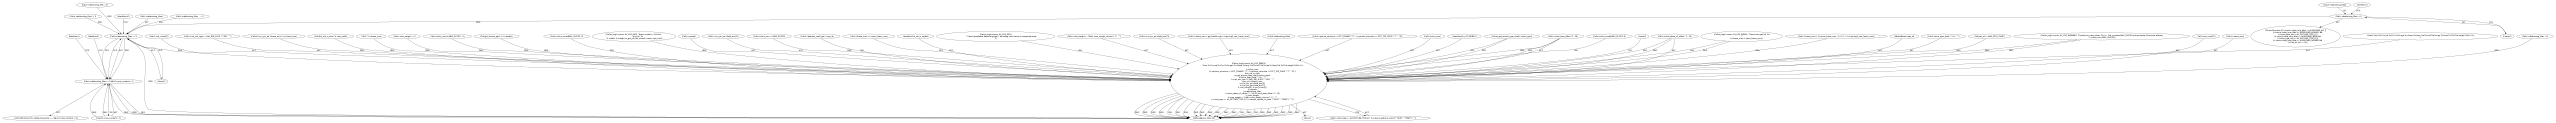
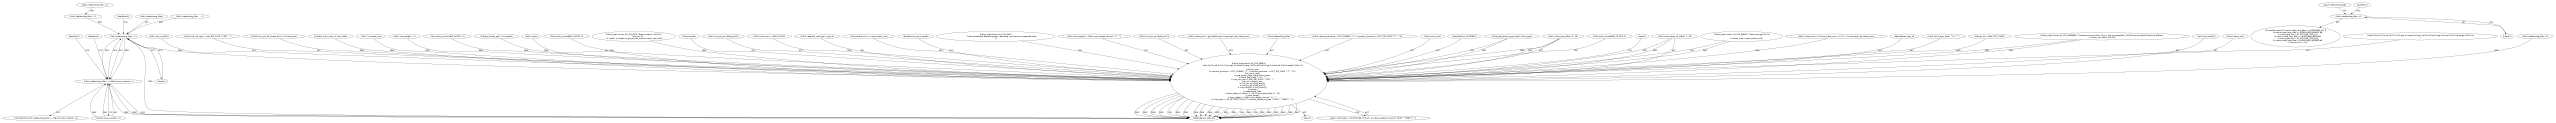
  digraph {
    fontname=Inter
    node [fontname=Inter]
    edge [fontname=Inter]
    n1 [label="(Call,h->deblocking_filter = 0)"]
    n2 [label="(Call,h->deblocking_filter == 1)"]
    n3 [label="(ControlStructure,if (h->avctx->skip_loop_filter >= AVDISCARD_ALL ||\n        (h->avctx->skip_loop_filter >= AVDISCARD_NONKEY &&\n         h->slice_type_nos != AV_PICTURE_TYPE_I) ||\n        (h->avctx->skip_loop_filter >= AVDISCARD_BIDIR  &&\n         h->slice_type_nos == AV_PICTURE_TYPE_B) ||\n        (h->avctx->skip_loop_filter >= AVDISCARD_NONREF &&\n         h->nal_ref_idc == 0)))"]
    n4 [label="(Literal,0)"]
    n5 [label="(Call,h->deblocking_filter == 1 && h0->max_contexts > 1)"]
    n6 [label="(Call,av_log(h->avctx, AV_LOG_DEBUG,\n               \"slice:%d %s mb:%d %c%s%s pps:%u frame:%d poc:%d/%d ref:%d/%d qp:%d loop:%d:%d:%d weight:%d%s %s\n\",\n               h->slice_num,\n               (h->picture_structure == PICT_FRAME ? \"F\" : h->picture_structure == PICT_TOP_FIELD ? \"T\" : \"B\"),\n               first_mb_in_slice,\n               av_get_picture_type_char(h->slice_type),\n               h->slice_type_fixed ? \" fix\" : \"\",\n               h->nal_unit_type == NAL_IDR_SLICE ? \" IDR\" : \"\",\n               pps_id, h->frame_num,\n               h->cur_pic_ptr->field_poc[0],\n               h->cur_pic_ptr->field_poc[1],\n               h->ref_count[0], h->ref_count[1],\n               h->qscale,\n               h->deblocking_filter,\n               h->slice_alpha_c0_offset / 2 - 26, h->slice_beta_offset / 2 - 26,\n               h->use_weight,\n               h->use_weight == 1 && h->use_weight_chroma ? \"c\" : \"\",\n               h->slice_type == AV_PICTURE_TYPE_B ? (h->direct_spatial_mv_pred ? \"SPAT\" : \"TEMP\") : \"\"))"]
    n7 [label="(Literal,1)"]
    n8 [label="(MethodReturn,static int)"]
    n9 [label="(ControlStructure,if (h->deblocking_filter == 1 && h0->max_contexts > 1))"]
    n10 [label="(Call,h0->max_contexts > 1)"]
    n11 [label="(Block,)"]
    n12 [label="(Call,h->slice_type == AV_PICTURE_TYPE_B ? (h->direct_spatial_mv_pred ? \"SPAT\" : \"TEMP\") : \"\")"]
    n13 [label="(Call,pps_id >= MAX_PPS_COUNT)"]
    n14 [label="(Call,av_log(h->avctx, AV_LOG_WARNING, \"Possibly too many slices (%d >= %d), increase MAX_SLICES and recompile if there are artifacts\n\", h->slice_num, MAX_SLICES))"]
    n15 [label="(Call,h->ref_count[1])"]
    n16 [label="(Call,h->frame_num)"]
    n17 [label="(Literal,\"slice:%d %s mb:%d %c%s%s pps:%u frame:%d poc:%d/%d ref:%d/%d qp:%d loop:%d:%d:%d weight:%d%s %s\n\")"]
    n18 [label="(Call,h->deblocking_filter = 2)"]
    n19 [label="(Call,h->ref_count[0])"]
    n20 [label="(Call,h->nal_unit_type == NAL_IDR_SLICE ? \" IDR\" : \"\")"]
    n21 [label="(Call,h0->cur_pic_ptr->frame_num != h->frame_num)"]
    n22 [label="(Call,h->deblocking_filter ^= 1)"]
    n23 [label="(Call,first_mb_in_slice / h->mb_width)"]
    n24 [label="(Call,2 * h->frame_num)"]
    n25 [label="(Call,h->use_weight == 1)"]
    n26 [label="(Identifier,h)"]
    n27 [label="(Call,h->slice_num & (MAX_SLICES - 1))"]
    n28 [label="(Call,get_chroma_qp(h, 1, h->qscale))"]
+   n29 [label="(Call,h->avctx)"]
    n30 [label="(Call,h->slice_num&(MAX_SLICES-1))"]
    n31 [label="(Call,av_log(h->avctx, AV_LOG_INFO, \"Reinit context to %dx%d, \"\n               \"pix_fmt: %s\n\", h->width, h->height, av_get_pix_fmt_name(h->avctx->pix_fmt)))"]
    n32 [label="(Call,h->qscale)"]
    n33 [label="(Call,h->cur_pic_ptr->field_poc[0])"]
    n34 [label="(Call,h->deblocking_filter)"]
    n35 [label="(Call,h->slice_num >= MAX_SLICES)"]
    n36 [label="(Identifier,h)"]
    n37 [label="(Call,h->dequant_coeff_pps != pps_id)"]
    n38 [label="(Call,h->frame_num != h->prev_frame_num)"]
    n39 [label="(Call,h->deblocking_filter < 2)"]
    n40 [label="(Identifier,first_mb_in_spatial)"]
    n41 [label="(Call,av_log(h->avctx, AV_LOG_INFO,\n                       \"Cannot parallelize deblocking type 1, decoding such frames in sequential order\n\"))"]
    n42 [label="(Call,h->use_weight == 1 && h->use_weight_chroma ? \"c\" : \"\")"]
    n43 [label="(Call,h->cur_pic_ptr->field_poc[1])"]
    n44 [label="(Call,h->frame_num = get_bits(&h->gb, h->sps.log2_max_frame_num))"]
    n45 [label="(Call,h->deblocking_filter)"]
    n46 [label="(Call,h->picture_structure == PICT_FRAME ? \"F\" : h->picture_structure == PICT_TOP_FIELD ? \"T\" : \"B\")"]
    n47 [label="(Call,h->slice_num)"]
    n48 [label="(Identifier,h)"]
    n49 [label="(Identifier,AV_LOG_DEBUG)"]
    n50 [label="(Identifier,h0)"]
    n51 [label="(Call,av_get_picture_type_char(h->slice_type))"]
    n52 [label="(Call,h->slice_beta_offset / 2 - 26)"]
    n53 [label="(Call,h->slice_num&(MAX_SLICES-1))"]
    n54 [label="(Literal,0)"]
    n55 [label="(Call,h->deblocking_filter)"]
    n56 [label="(Call,h->slice_alpha_c0_offset / 2 - 26)"]
    n57 [label="(Call,av_log(h->avctx, AV_LOG_DEBUG, \"Frame num gap %d %d\n\",\n                   h->frame_num, h->prev_frame_num))"]
    n58 [label="(Call,h->frame_num != (h->prev_frame_num + 1) % (1 << h->sps.log2_max_frame_num))"]
    n59 [label="(MethodReturn,pps_id)"]
    n60 [label="(Call,h->deblocking_filter     = 1)"]
    n61 [label="(Call,h->slice_type_fixed ? \" fix\" : \"\")"]
-   n1 -> n2 [label="DDG: "]
    n1 -> n3 [label="AST: "]
    n1 -> n4 [label="CFG: "]
    n2 -> n5 [label="AST: "]
    n2 -> n5 [label="DDG: "]
    n2 -> n5 [label="DDG: "]
    n2 -> n6 [label="DDG: "]
    n2 -> n7 [label="CFG: "]
    n4 -> n1 [label="AST: "]
    n5 -> n2 [label="CFG: "]
    n5 -> n8 [label="DDG: "]
    n5 -> n8 [label="DDG: "]
    n5 -> n8 [label="DDG: "]
    n5 -> n9 [label="AST: "]
    n5 -> n10 [label="CFG: "]
    n6 -> n8 [label="DDG: "]
    n6 -> n8 [label="DDG: "]
    n6 -> n8 [label="DDG: "]
    n6 -> n8 [label="DDG: "]
    n6 -> n8 [label="DDG: "]
    n6 -> n8 [label="DDG: "]
    n6 -> n8 [label="DDG: "]
    n6 -> n8 [label="DDG: "]
    n6 -> n8 [label="DDG: "]
    n6 -> n8 [label="DDG: "]
    n6 -> n8 [label="DDG: "]
    n6 -> n8 [label="DDG: "]
    n6 -> n8 [label="DDG: "]
    n6 -> n8 [label="DDG: "]
    n6 -> n8 [label="DDG: "]
    n6 -> n8 [label="DDG: "]
    n6 -> n8 [label="DDG: "]
    n6 -> n8 [label="DDG: "]
    n6 -> n8 [label="DDG: "]
    n6 -> n8 [label="DDG: "]
    n6 -> n8 [label="DDG: "]
    n6 -> n8 [label="DDG: "]
    n6 -> n11 [label="AST: "]
    n6 -> n12 [label="CFG: "]
    n7 -> n2 [label="AST: "]
    n8 -> n2 [label="DDG: "]
    n10 -> n5 [label="AST: "]
    n10 -> n5 [label="DDG: "]
    n10 -> n5 [label="DDG: "]
    n12 -> n6 [label="AST: "]
    n13 -> n6 [label="DDG: "]
    n14 -> n6 [label="DDG: "]
    n14 -> n6 [label="DDG: "]
    n15 -> n6 [label="AST: "]
    n16 -> n6 [label="AST: "]
    n17 -> n6 [label="AST: "]
    n18 -> n6 [label="DDG: "]
    n19 -> n6 [label="AST: "]
    n20 -> n6 [label="AST: "]
    n21 -> n6 [label="DDG: "]
    n22 -> n2 [label="DDG: "]
    n23 -> n6 [label="DDG: "]
    n24 -> n6 [label="DDG: "]
    n25 -> n6 [label="DDG: "]
    n26 -> n5 [label="CFG: "]
    n27 -> n6 [label="DDG: "]
    n28 -> n6 [label="DDG: "]
+   n29 -> n6 [label="AST: "]
    n30 -> n6 [label="DDG: "]
    n31 -> n6 [label="DDG: "]
    n32 -> n6 [label="AST: "]
    n33 -> n6 [label="AST: "]
    n34 -> n1 [label="AST: "]
    n35 -> n6 [label="DDG: "]
    n36 -> n5 [label="CFG: "]
    n37 -> n6 [label="DDG: "]
    n38 -> n6 [label="DDG: "]
-   n39 -> n2 [label="DDG: "]
+   n39 -> n22 [label="DDG: "]
    n40 -> n6 [label="AST: "]
    n41 -> n6 [label="DDG: "]
    n42 -> n6 [label="AST: "]
    n43 -> n6 [label="AST: "]
    n44 -> n6 [label="DDG: "]
    n45 -> n6 [label="AST: "]
    n46 -> n6 [label="AST: "]
    n47 -> n6 [label="AST: "]
    n48 -> n1 [label="CFG: "]
    n49 -> n6 [label="AST: "]
    n50 -> n2 [label="CFG: "]
    n51 -> n6 [label="AST: "]
    n51 -> n6 [label="DDG: "]
    n52 -> n6 [label="AST: "]
    n52 -> n6 [label="DDG: "]
    n52 -> n6 [label="DDG: "]
    n53 -> n6 [label="DDG: "]
    n54 -> n6 [label="CFG: "]
    n55 -> n2 [label="AST: "]
    n56 -> n6 [label="AST: "]
    n56 -> n6 [label="DDG: "]
    n56 -> n6 [label="DDG: "]
    n57 -> n6 [label="DDG: "]
    n57 -> n6 [label="DDG: "]
    n58 -> n6 [label="DDG: "]
    n59 -> n6 [label="AST: "]
    n60 -> n2 [label="DDG: "]
    n61 -> n6 [label="AST: "]
  }
